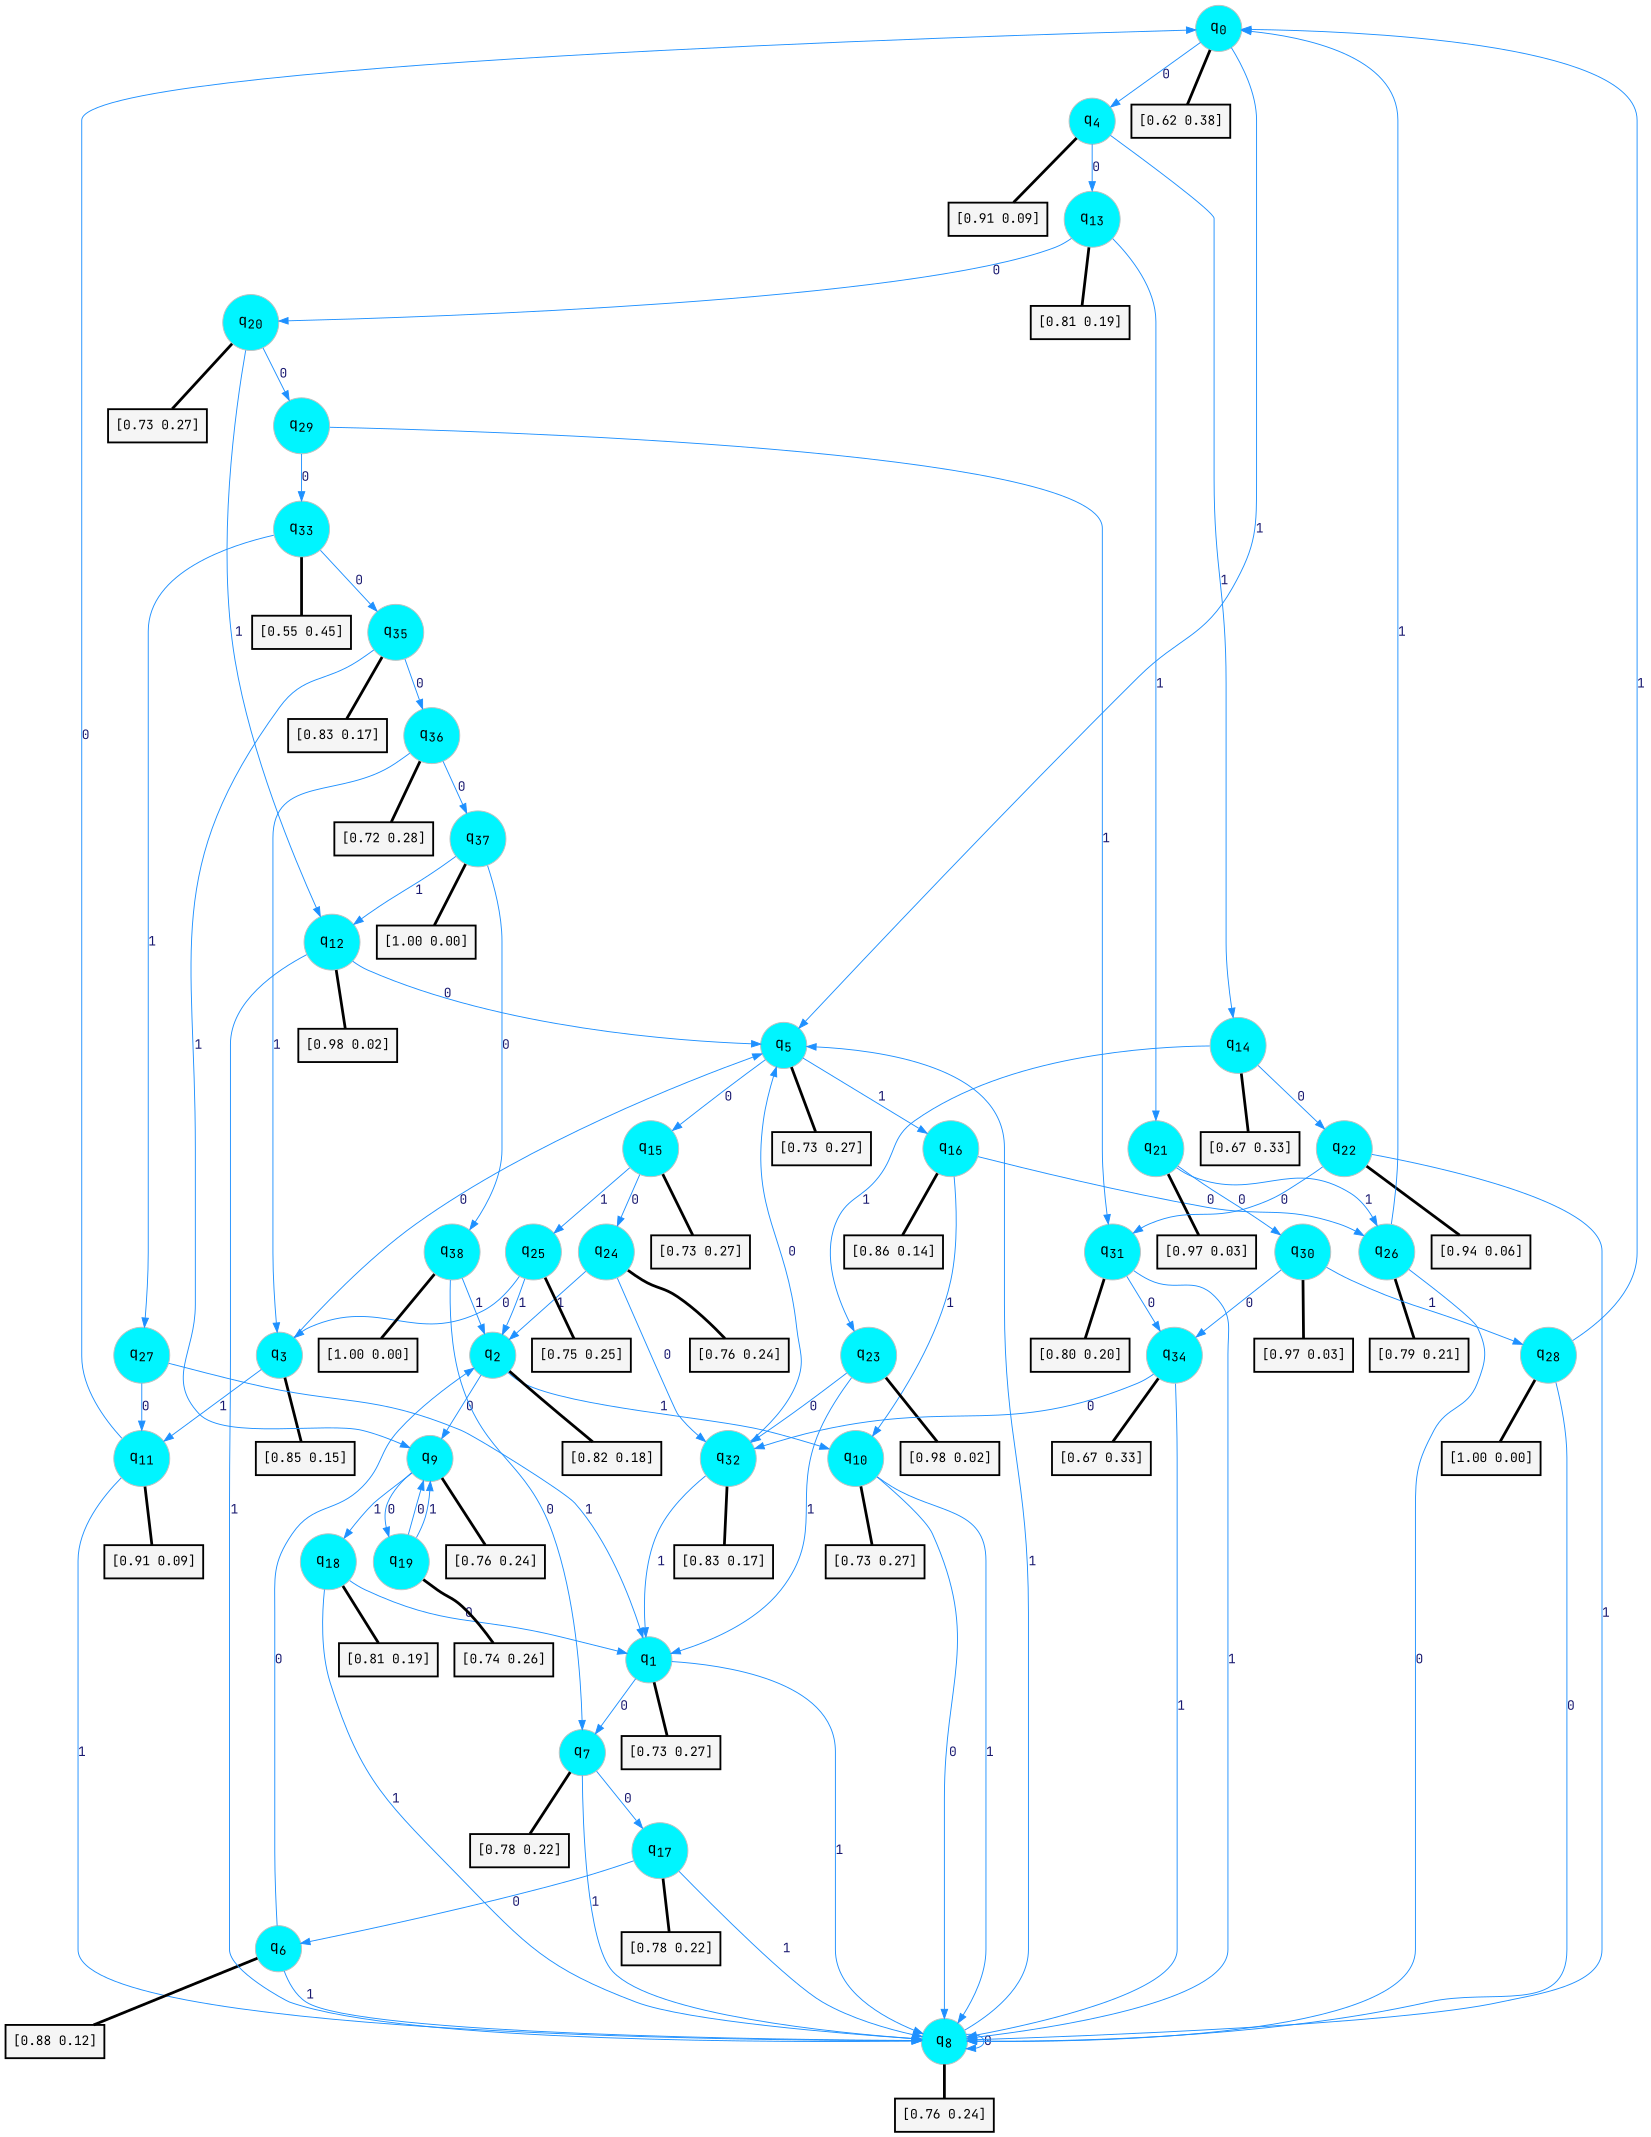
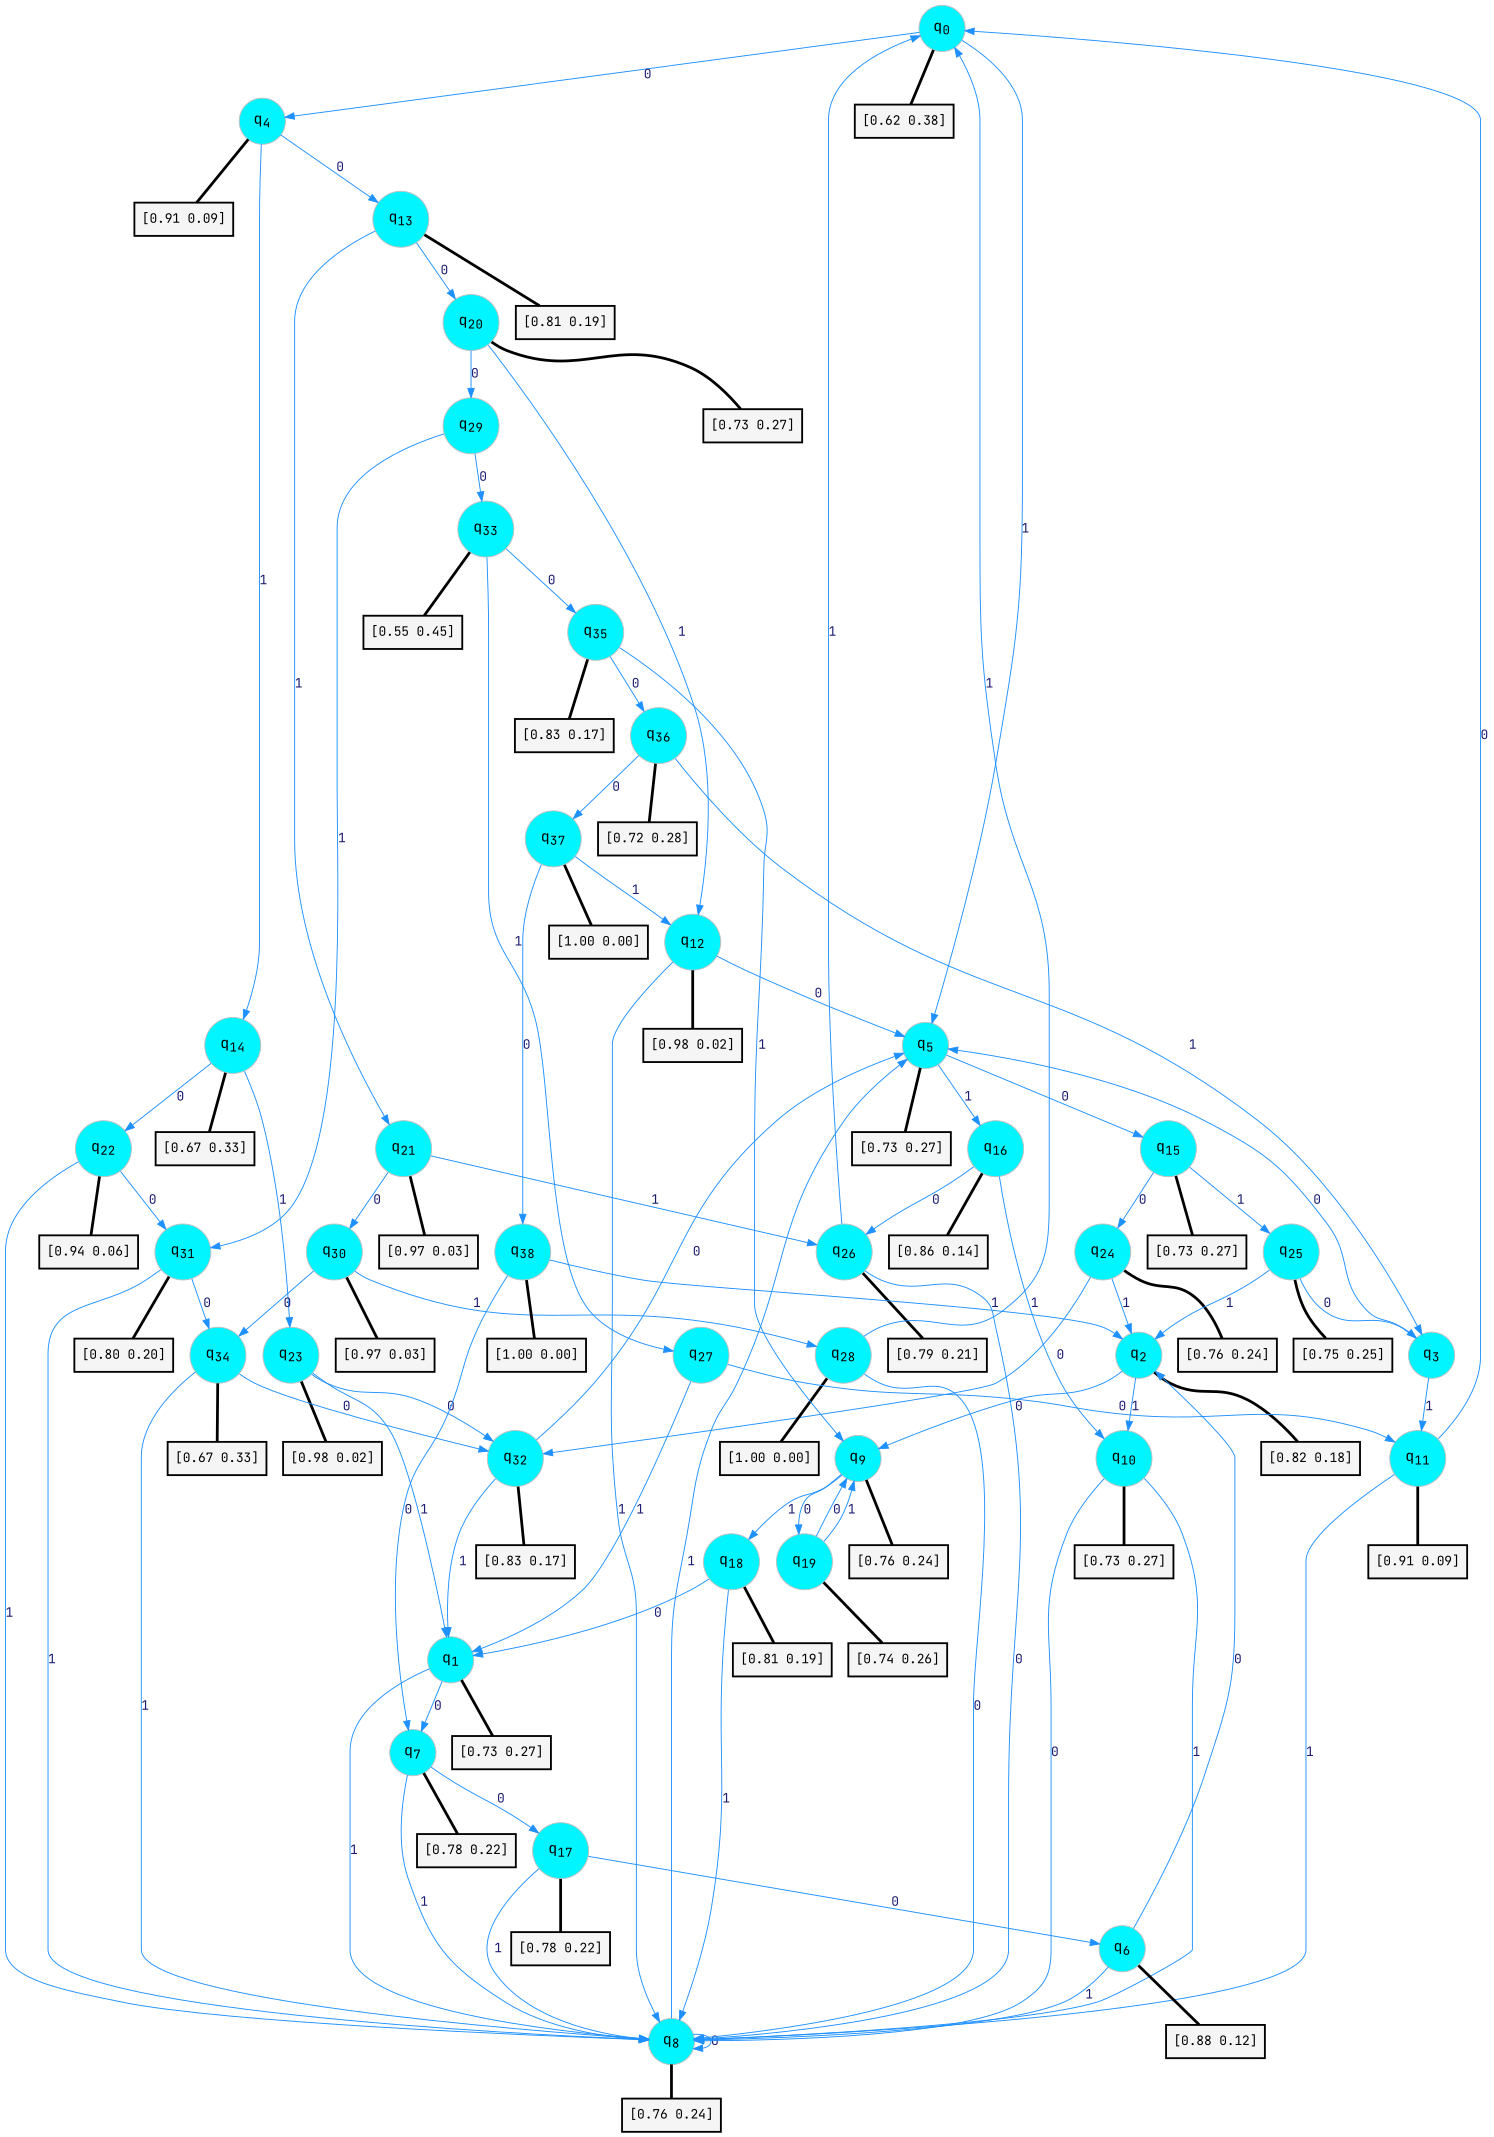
  digraph {
    fontname="JetBrains Mono"
    rankdir=TD
    node [color=gray fillcolor=turquoise1 fontcolor=black fontname="JetBrains Mono" fontsize=16 fontweight=bold shape=circle style=filled]
    edge [arrowsize=1 color=dodgerblue1 fontcolor=midnightblue fontname="JetBrains Mono" fontweight=bold penwidth=1 style=solid weight=20]
    n1 [label=<q<SUB>0</SUB>>]
    n2 [label=<q<SUB>4</SUB>>]
    n3 [label=<q<SUB>5</SUB>>]
    n4 [color=black fillcolor=whitesmoke fontsize=14 label="[0.62 0.38]" penwidth=2 shape=box]
    n5 [label=<q<SUB>13</SUB>>]
    n6 [label=<q<SUB>14</SUB>>]
    n7 [color=black fillcolor=whitesmoke fontsize=14 label="[0.91 0.09]" penwidth=2 shape=box]
    n8 [label=<q<SUB>15</SUB>>]
    n9 [label=<q<SUB>16</SUB>>]
    n10 [color=black fillcolor=whitesmoke fontsize=14 label="[0.73 0.27]" penwidth=2 shape=box]
    n11 [label=<q<SUB>1</SUB>>]
    n12 [label=<q<SUB>7</SUB>>]
    n13 [label=<q<SUB>8</SUB>>]
    n14 [color=black fillcolor=whitesmoke fontsize=14 label="[0.73 0.27]" penwidth=2 shape=box]
    n15 [label=<q<SUB>17</SUB>>]
    n16 [color=black fillcolor=whitesmoke fontsize=14 label="[0.78 0.22]" penwidth=2 shape=box]
    n17 [color=black fillcolor=whitesmoke fontsize=14 label="[0.76 0.24]" penwidth=2 shape=box]
    n18 [label=<q<SUB>2</SUB>>]
    n19 [label=<q<SUB>9</SUB>>]
    n20 [label=<q<SUB>10</SUB>>]
    n21 [color=black fillcolor=whitesmoke fontsize=14 label="[0.82 0.18]" penwidth=2 shape=box]
    n22 [label=<q<SUB>18</SUB>>]
    n23 [label=<q<SUB>19</SUB>>]
    n24 [color=black fillcolor=whitesmoke fontsize=14 label="[0.76 0.24]" penwidth=2 shape=box]
    n25 [color=black fillcolor=whitesmoke fontsize=14 label="[0.73 0.27]" penwidth=2 shape=box]
    n26 [label=<q<SUB>3</SUB>>]
    n27 [label=<q<SUB>11</SUB>>]
-   n28 [color=black fillcolor=whitesmoke fontsize=14 label="[0.85 0.15]" penwidth=2 shape=box]
    n29 [color=black fillcolor=whitesmoke fontsize=14 label="[0.91 0.09]" penwidth=2 shape=box]
    n30 [label=<q<SUB>20</SUB>>]
    n31 [label=<q<SUB>21</SUB>>]
    n32 [color=black fillcolor=whitesmoke fontsize=14 label="[0.81 0.19]" penwidth=2 shape=box]
    n33 [label=<q<SUB>22</SUB>>]
    n34 [label=<q<SUB>23</SUB>>]
    n35 [color=black fillcolor=whitesmoke fontsize=14 label="[0.67 0.33]" penwidth=2 shape=box]
    n36 [label=<q<SUB>24</SUB>>]
    n37 [label=<q<SUB>25</SUB>>]
    n38 [color=black fillcolor=whitesmoke fontsize=14 label="[0.73 0.27]" penwidth=2 shape=box]
    n39 [label=<q<SUB>26</SUB>>]
    n40 [color=black fillcolor=whitesmoke fontsize=14 label="[0.86 0.14]" penwidth=2 shape=box]
    n41 [label=<q<SUB>6</SUB>>]
    n42 [color=black fillcolor=whitesmoke fontsize=14 label="[0.88 0.12]" penwidth=2 shape=box]
    n43 [color=black fillcolor=whitesmoke fontsize=14 label="[0.78 0.22]" penwidth=2 shape=box]
    n44 [color=black fillcolor=whitesmoke fontsize=14 label="[0.81 0.19]" penwidth=2 shape=box]
    n45 [color=black fillcolor=whitesmoke fontsize=14 label="[0.74 0.26]" penwidth=2 shape=box]
    n46 [label=<q<SUB>12</SUB>>]
    n47 [color=black fillcolor=whitesmoke fontsize=14 label="[0.98 0.02]" penwidth=2 shape=box]
    n48 [label=<q<SUB>29</SUB>>]
    n49 [color=black fillcolor=whitesmoke fontsize=14 label="[0.73 0.27]" penwidth=2 shape=box]
    n50 [label=<q<SUB>30</SUB>>]
    n51 [color=black fillcolor=whitesmoke fontsize=14 label="[0.97 0.03]" penwidth=2 shape=box]
    n52 [label=<q<SUB>31</SUB>>]
    n53 [color=black fillcolor=whitesmoke fontsize=14 label="[0.94 0.06]" penwidth=2 shape=box]
    n54 [label=<q<SUB>32</SUB>>]
    n55 [color=black fillcolor=whitesmoke fontsize=14 label="[0.98 0.02]" penwidth=2 shape=box]
    n56 [color=black fillcolor=whitesmoke fontsize=14 label="[0.76 0.24]" penwidth=2 shape=box]
    n57 [color=black fillcolor=whitesmoke fontsize=14 label="[0.75 0.25]" penwidth=2 shape=box]
    n58 [color=black fillcolor=whitesmoke fontsize=14 label="[0.79 0.21]" penwidth=2 shape=box]
    n59 [label=<q<SUB>33</SUB>>]
    n60 [label=<q<SUB>28</SUB>>]
    n61 [label=<q<SUB>34</SUB>>]
    n62 [color=black fillcolor=whitesmoke fontsize=14 label="[0.97 0.03]" penwidth=2 shape=box]
    n63 [color=black fillcolor=whitesmoke fontsize=14 label="[0.80 0.20]" penwidth=2 shape=box]
    n64 [color=black fillcolor=whitesmoke fontsize=14 label="[0.83 0.17]" penwidth=2 shape=box]
    n65 [label=<q<SUB>27</SUB>>]
    n66 [color=black fillcolor=whitesmoke fontsize=14 label="[1.00 0.00]" penwidth=2 shape=box]
    n67 [label=<q<SUB>35</SUB>>]
    n68 [color=black fillcolor=whitesmoke fontsize=14 label="[0.55 0.45]" penwidth=2 shape=box]
    n69 [color=black fillcolor=whitesmoke fontsize=14 label="[0.67 0.33]" penwidth=2 shape=box]
    n70 [label=<q<SUB>36</SUB>>]
    n71 [color=black fillcolor=whitesmoke fontsize=14 label="[0.83 0.17]" penwidth=2 shape=box]
    n72 [label=<q<SUB>37</SUB>>]
    n73 [color=black fillcolor=whitesmoke fontsize=14 label="[0.72 0.28]" penwidth=2 shape=box]
    n74 [label=<q<SUB>38</SUB>>]
    n75 [color=black fillcolor=whitesmoke fontsize=14 label="[1.00 0.00]" penwidth=2 shape=box]
    n76 [color=black fillcolor=whitesmoke fontsize=14 label="[1.00 0.00]" penwidth=2 shape=box]
    n1 -> n2 [label=0]
    n1 -> n3 [label=1]
    n1 -> n4 [arrowhead=none color=black penwidth=3]
    n2 -> n5 [label=0]
    n2 -> n6 [label=1]
    n2 -> n7 [arrowhead=none color=black penwidth=3]
    n3 -> n8 [label=0]
    n3 -> n9 [label=1]
    n3 -> n10 [arrowhead=none color=black penwidth=3]
    n5 -> n30 [label=0]
    n5 -> n31 [label=1]
    n5 -> n32 [arrowhead=none color=black penwidth=3]
    n6 -> n33 [label=0]
    n6 -> n34 [label=1]
    n6 -> n35 [arrowhead=none color=black penwidth=3]
    n8 -> n36 [label=0]
    n8 -> n37 [label=1]
    n8 -> n38 [arrowhead=none color=black penwidth=3]
    n9 -> n20 [label=1]
    n9 -> n39 [label=0]
    n9 -> n40 [arrowhead=none color=black penwidth=3]
    n11 -> n12 [label=0]
    n11 -> n13 [label=1]
    n11 -> n14 [arrowhead=none color=black penwidth=3]
    n12 -> n13 [label=1]
    n12 -> n15 [label=0]
    n12 -> n16 [arrowhead=none color=black penwidth=3]
    n13 -> n3 [label=1]
    n13 -> n13 [label=0]
    n13 -> n17 [arrowhead=none color=black penwidth=3]
    n15 -> n13 [label=1]
    n15 -> n41 [label=0]
    n15 -> n43 [arrowhead=none color=black penwidth=3]
    n18 -> n19 [label=0]
    n18 -> n20 [label=1]
    n18 -> n21 [arrowhead=none color=black penwidth=3]
    n19 -> n22 [label=1]
    n19 -> n23 [label=0]
    n19 -> n24 [arrowhead=none color=black penwidth=3]
    n20 -> n13 [label=0]
    n20 -> n13 [label=1]
    n20 -> n25 [arrowhead=none color=black penwidth=3]
    n22 -> n11 [label=0]
    n22 -> n13 [label=1]
    n22 -> n44 [arrowhead=none color=black penwidth=3]
    n23 -> n19 [label=0]
    n23 -> n19 [label=1]
    n23 -> n45 [arrowhead=none color=black penwidth=3]
    n26 -> n3 [label=0]
    n26 -> n27 [label=1]
-   n26 -> n28 [arrowhead=none color=black penwidth=3]
    n27 -> n1 [label=0]
    n27 -> n13 [label=1]
    n27 -> n29 [arrowhead=none color=black penwidth=3]
    n30 -> n46 [label=1]
    n30 -> n48 [label=0]
    n30 -> n49 [arrowhead=none color=black penwidth=3]
    n31 -> n39 [label=1]
    n31 -> n50 [label=0]
    n31 -> n51 [arrowhead=none color=black penwidth=3]
    n33 -> n13 [label=1]
    n33 -> n52 [label=0]
    n33 -> n53 [arrowhead=none color=black penwidth=3]
    n34 -> n11 [label=1]
    n34 -> n54 [label=0]
    n34 -> n55 [arrowhead=none color=black penwidth=3]
    n36 -> n18 [label=1]
    n36 -> n54 [label=0]
    n36 -> n56 [arrowhead=none color=black penwidth=3]
    n37 -> n18 [label=1]
    n37 -> n26 [label=0]
    n37 -> n57 [arrowhead=none color=black penwidth=3]
    n39 -> n1 [label=1]
    n39 -> n13 [label=0]
    n39 -> n58 [arrowhead=none color=black penwidth=3]
    n41 -> n13 [label=1]
    n41 -> n18 [label=0]
    n41 -> n42 [arrowhead=none color=black penwidth=3]
    n46 -> n3 [label=0]
    n46 -> n13 [label=1]
    n46 -> n47 [arrowhead=none color=black penwidth=3]
    n48 -> n52 [label=1]
    n48 -> n59 [label=0]
    n50 -> n60 [label=1]
    n50 -> n61 [label=0]
    n50 -> n62 [arrowhead=none color=black penwidth=3]
    n52 -> n13 [label=1]
    n52 -> n61 [label=0]
    n52 -> n63 [arrowhead=none color=black penwidth=3]
    n54 -> n3 [label=0]
    n54 -> n11 [label=1]
    n54 -> n64 [arrowhead=none color=black penwidth=3]
    n59 -> n65 [label=1]
    n59 -> n67 [label=0]
    n59 -> n68 [arrowhead=none color=black penwidth=3]
    n60 -> n1 [label=1]
    n60 -> n13 [label=0]
    n60 -> n66 [arrowhead=none color=black penwidth=3]
    n61 -> n13 [label=1]
    n61 -> n54 [label=0]
    n61 -> n69 [arrowhead=none color=black penwidth=3]
    n65 -> n11 [label=1]
    n65 -> n27 [label=0]
    n67 -> n19 [label=1]
    n67 -> n70 [label=0]
    n67 -> n71 [arrowhead=none color=black penwidth=3]
    n70 -> n26 [label=1]
    n70 -> n72 [label=0]
    n70 -> n73 [arrowhead=none color=black penwidth=3]
    n72 -> n46 [label=1]
    n72 -> n74 [label=0]
    n72 -> n75 [arrowhead=none color=black penwidth=3]
    n74 -> n12 [label=0]
    n74 -> n18 [label=1]
    n74 -> n76 [arrowhead=none color=black penwidth=3]
  }
